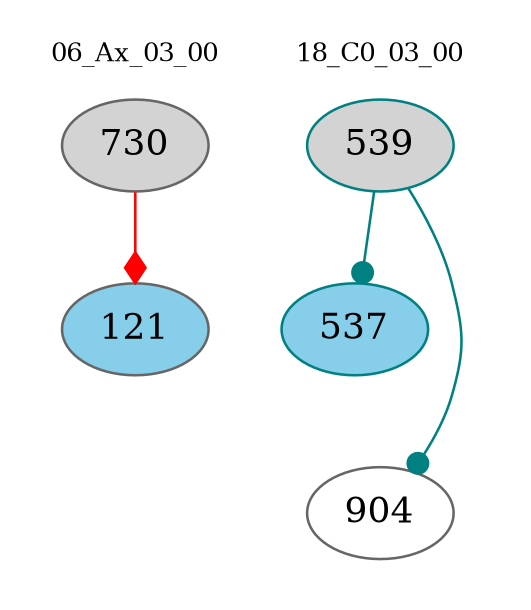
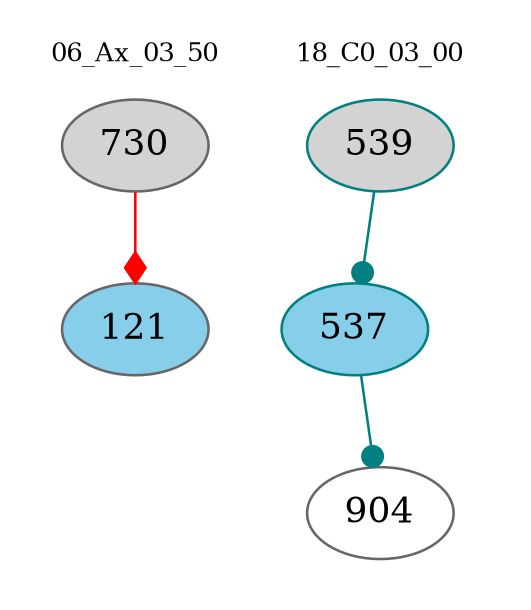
  digraph {
    node [color=gray40 fillcolor=lightgrey style=filled]
    edge [arrowhead=dot color=teal]
    n1 [label=730]
    n2 [fillcolor=skyblue label=121]
    n3 [color=teal label=539]
    n4 [color=teal fillcolor=skyblue label=537]
    n5 [fillcolor=white label=904]
    subgraph cluster_1 {
      color=white
      fontsize=10
-     label="06_Ax_03_00"
+     label="06_Ax_03_50"
      n1
      n2
    }
    subgraph cluster_2 {
      color=white
      fontsize=10
      label="18_C0_03_00"
      n3
      n4
      n5
    }
    n1 -> n2 [arrowhead=diamond color=red]
    n3 -> n4
-   n3 -> n5
+   n4 -> n5
  }
